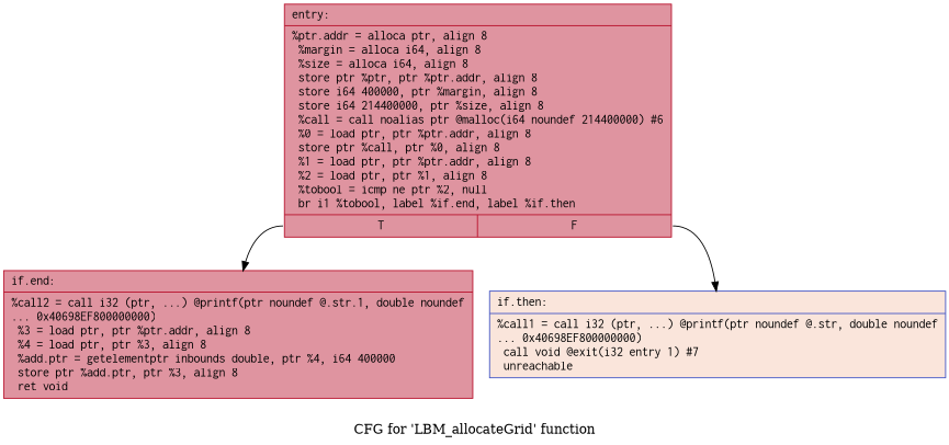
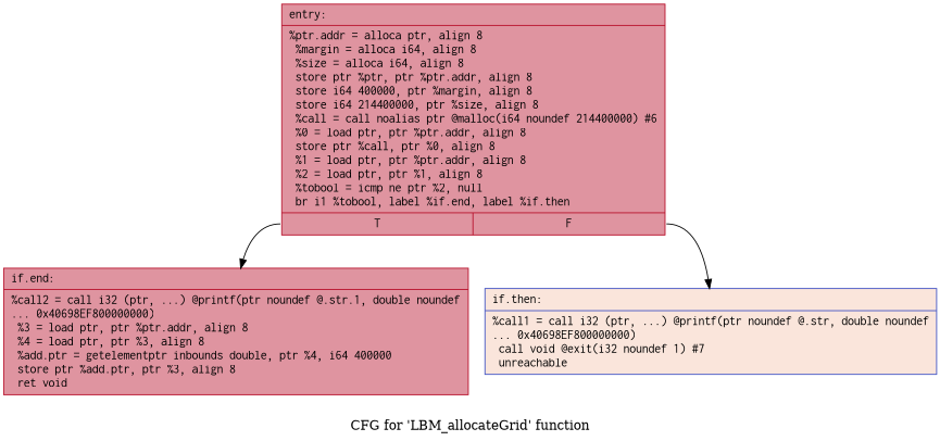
  digraph {
    label="CFG for 'LBM_allocateGrid' function"
    node [color="#b70d28ff" fillcolor="#b70d2870" fontname=Courier shape=record style=filled]
    n1 [label="{entry:\l|  %ptr.addr = alloca ptr, align 8\l  %margin = alloca i64, align 8\l  %size = alloca i64, align 8\l  store ptr %ptr, ptr %ptr.addr, align 8\l  store i64 400000, ptr %margin, align 8\l  store i64 214400000, ptr %size, align 8\l  %call = call noalias ptr @malloc(i64 noundef 214400000) #6\l  %0 = load ptr, ptr %ptr.addr, align 8\l  store ptr %call, ptr %0, align 8\l  %1 = load ptr, ptr %ptr.addr, align 8\l  %2 = load ptr, ptr %1, align 8\l  %tobool = icmp ne ptr %2, null\l  br i1 %tobool, label %if.end, label %if.then\l|{<s0>T|<s1>F}}"]
    n2 [label="{if.end:\l|  %call2 = call i32 (ptr, ...) @printf(ptr noundef @.str.1, double noundef\l... 0x40698EF800000000)\l  %3 = load ptr, ptr %ptr.addr, align 8\l  %4 = load ptr, ptr %3, align 8\l  %add.ptr = getelementptr inbounds double, ptr %4, i64 400000\l  store ptr %add.ptr, ptr %3, align 8\l  ret void\l}"]
-   n3 [color="#3d50c3ff" fillcolor="#f4c5ad70" label="{if.then:\l|  %call1 = call i32 (ptr, ...) @printf(ptr noundef @.str, double noundef\l... 0x40698EF800000000)\l  call void @exit(i32 entry 1) #7\l  unreachable\l}"]
+   n3 [color="#3d50c3ff" fillcolor="#f4c5ad70" label="{if.then:\l|  %call1 = call i32 (ptr, ...) @printf(ptr noundef @.str, double noundef\l... 0x40698EF800000000)\l  call void @exit(i32 noundef 1) #7\l  unreachable\l}"]
    n1 -> n2 [tailport=s0]
    n1 -> n3 [tailport=s1]
  }
